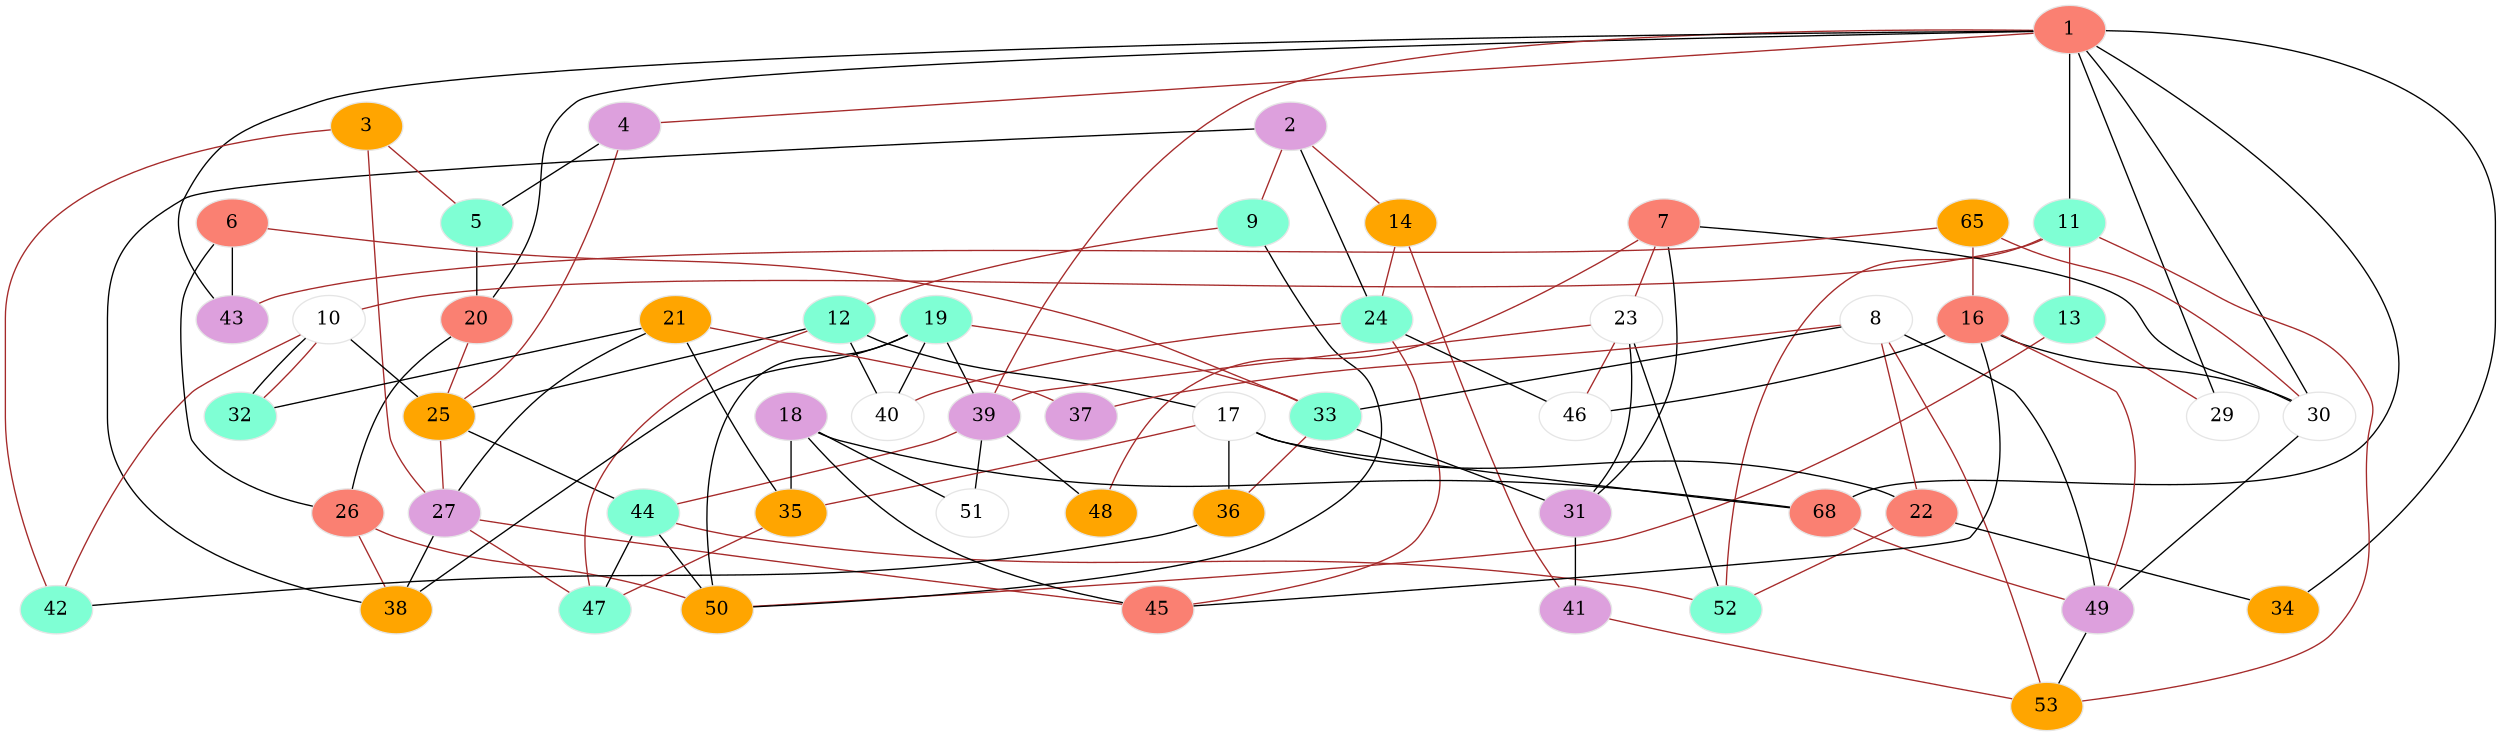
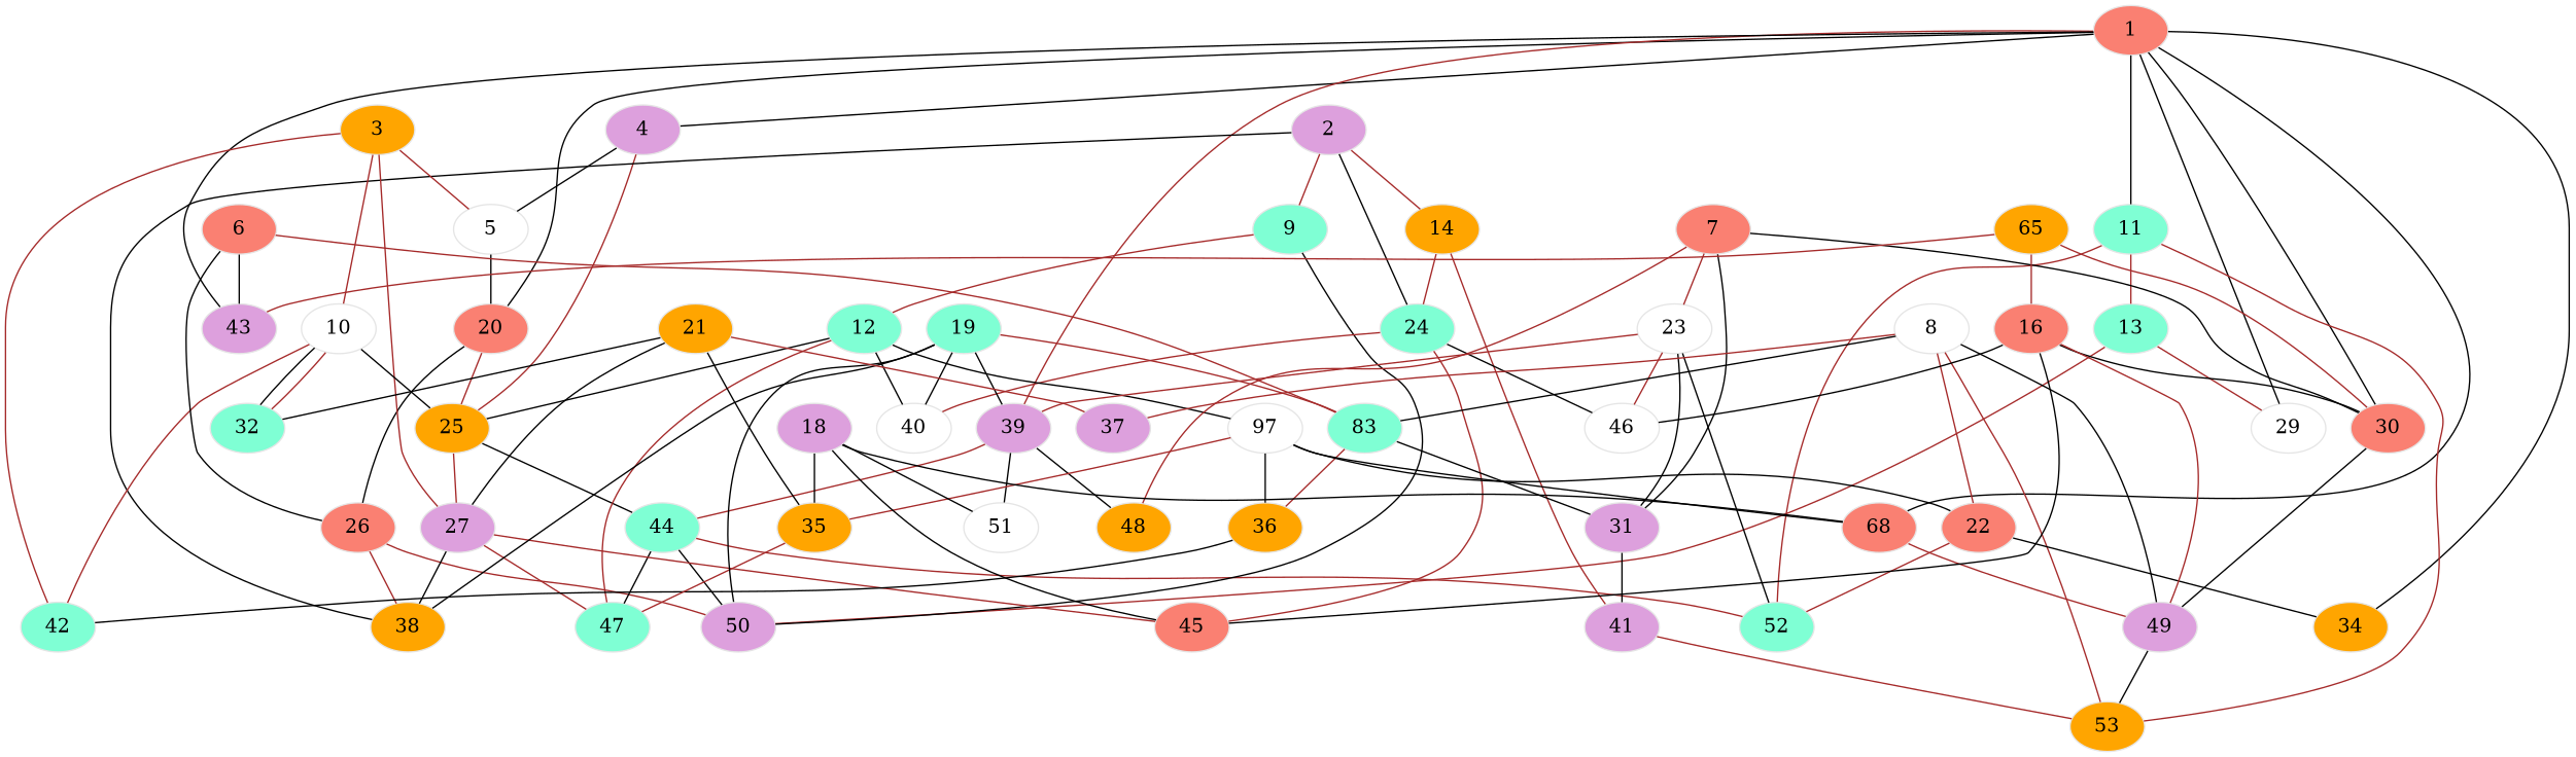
  graph {
    node [color=gray90 fillcolor=aquamarine style=filled]
    edge [color=black]
    1 [fillcolor=salmon]
    4 [fillcolor=plum]
    11
    20 [fillcolor=salmon]
    n5 [fillcolor=salmon label=68]
    29 [fillcolor=white]
-   30 [fillcolor=white]
+   30 [fillcolor=salmon]
    34 [fillcolor=orange]
    39 [fillcolor=plum]
    43 [fillcolor=plum]
-   5
+   5 [fillcolor=white]
    25 [fillcolor=orange]
    53 [fillcolor=orange]
    13
    52
    26 [fillcolor=salmon]
    49 [fillcolor=plum]
    48 [fillcolor=orange]
    51 [fillcolor=white]
    44
    2 [fillcolor=plum]
    9
    14 [fillcolor=orange]
    24
    38 [fillcolor=orange]
    12
-   50 [fillcolor=orange]
+   50 [fillcolor=plum]
    41 [fillcolor=plum]
    40 [fillcolor=white]
    45 [fillcolor=salmon]
    46 [fillcolor=white]
    3 [fillcolor=orange]
    10 [fillcolor=white]
    27 [fillcolor=plum]
    42
    32
    47
    6 [fillcolor=salmon]
-   33
+   33 [label=83]
    31 [fillcolor=plum]
    36 [fillcolor=orange]
    7 [fillcolor=salmon]
    23 [fillcolor=white]
    8 [fillcolor=white]
    22 [fillcolor=salmon]
    37 [fillcolor=plum]
-   17 [fillcolor=white]
+   17 [fillcolor=white label=97]
    35 [fillcolor=orange]
    n49 [fillcolor=orange label=65]
    16 [fillcolor=salmon]
    18 [fillcolor=plum]
    19
    21 [fillcolor=orange]
-   1 -- 4 [color=brown]
+   1 -- 4
    1 -- 11
    1 -- 20
    1 -- n5
    1 -- 29
    1 -- 30
    1 -- 34
    1 -- 39 [color=brown]
    1 -- 43
    4 -- 5
    4 -- 25 [color=brown]
    11 -- 53 [color=brown]
    11 -- 13 [color=brown]
    11 -- 52 [color=brown]
    20 -- 25 [color=brown]
    20 -- 26
    n5 -- 49 [color=brown]
    30 -- 49
    39 -- 48
    39 -- 51
    39 -- 44 [color=brown]
    5 -- 20
    25 -- 44
    25 -- 27 [color=brown]
    13 -- 29 [color=brown]
    13 -- 50 [color=brown]
    26 -- 38 [color=brown]
    26 -- 50 [color=brown]
    49 -- 53
    44 -- 52 [color=brown]
    44 -- 50
    44 -- 47
    2 -- 9 [color=brown]
    2 -- 14 [color=brown]
    2 -- 24
    2 -- 38
    9 -- 12 [color=brown]
    9 -- 50
    14 -- 24 [color=brown]
    14 -- 41 [color=brown]
    24 -- 40 [color=brown]
    24 -- 45 [color=brown]
    24 -- 46
    12 -- 25
    12 -- 40
    12 -- 47 [color=brown]
    12 -- 17
    41 -- 53 [color=brown]
    3 -- 5 [color=brown]
-   11 -- 10 [color=brown]
+   3 -- 10 [color=brown]
    3 -- 27 [color=brown]
    3 -- 42 [color=brown]
    10 -- 25
    10 -- 42 [color=brown]
    10 -- 32
    10 -- 32 [color=brown]
    27 -- 38
    27 -- 45 [color=brown]
    27 -- 47 [color=brown]
    6 -- 43
    6 -- 26
    6 -- 33 [color=brown]
    33 -- 31
    33 -- 36 [color=brown]
    31 -- 41
    36 -- 42
    7 -- 30
    7 -- 48 [color=brown]
    7 -- 31
    7 -- 23 [color=brown]
    23 -- 39 [color=brown]
    23 -- 52
    23 -- 46 [color=brown]
    23 -- 31
    8 -- 53 [color=brown]
    8 -- 49
    8 -- 33
    8 -- 22 [color=brown]
    8 -- 37 [color=brown]
    22 -- 34
    22 -- 52 [color=brown]
    17 -- n5
    17 -- 36
    17 -- 22
    17 -- 35 [color=brown]
    35 -- 47 [color=brown]
    n49 -- 30 [color=brown]
    n49 -- 43 [color=brown]
    n49 -- 16 [color=brown]
    16 -- 30
    16 -- 49 [color=brown]
    16 -- 45
    16 -- 46
    18 -- n5
    18 -- 51
    18 -- 45
    18 -- 35
    19 -- 39
    19 -- 38
    19 -- 50
    19 -- 40
    19 -- 33 [color=brown]
    21 -- 27
    21 -- 32
    21 -- 37 [color=brown]
    21 -- 35
  }
